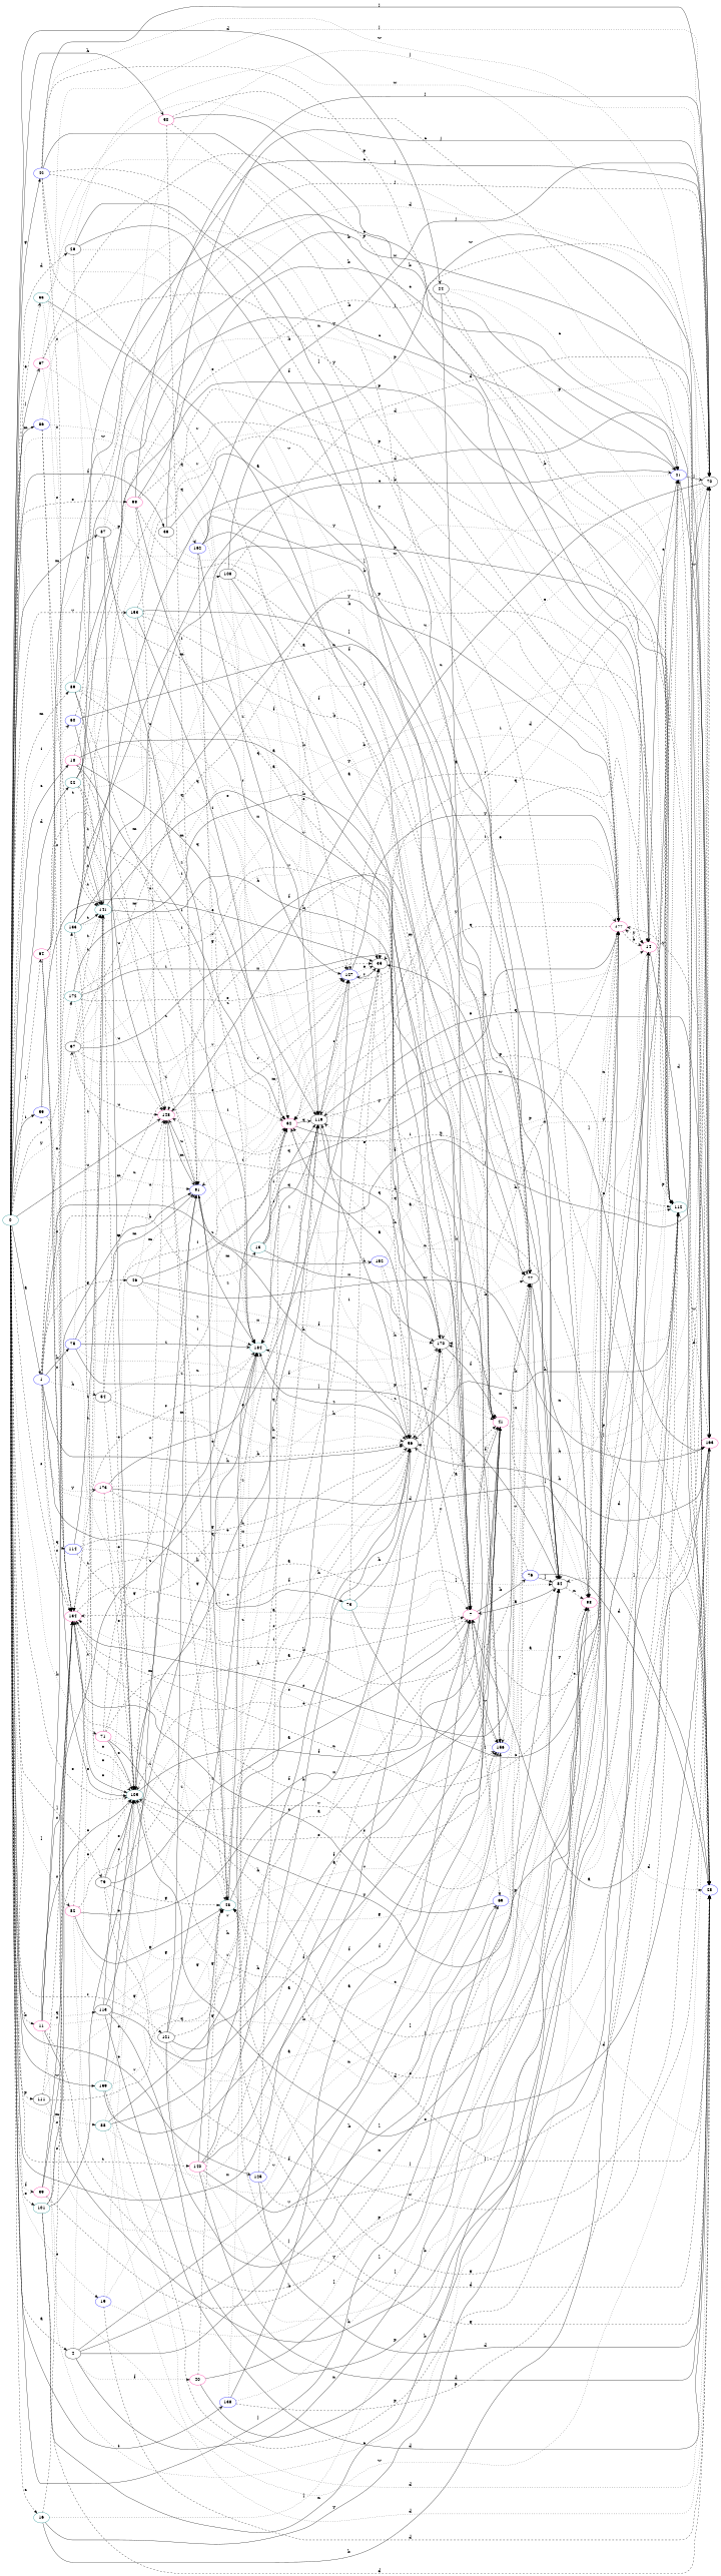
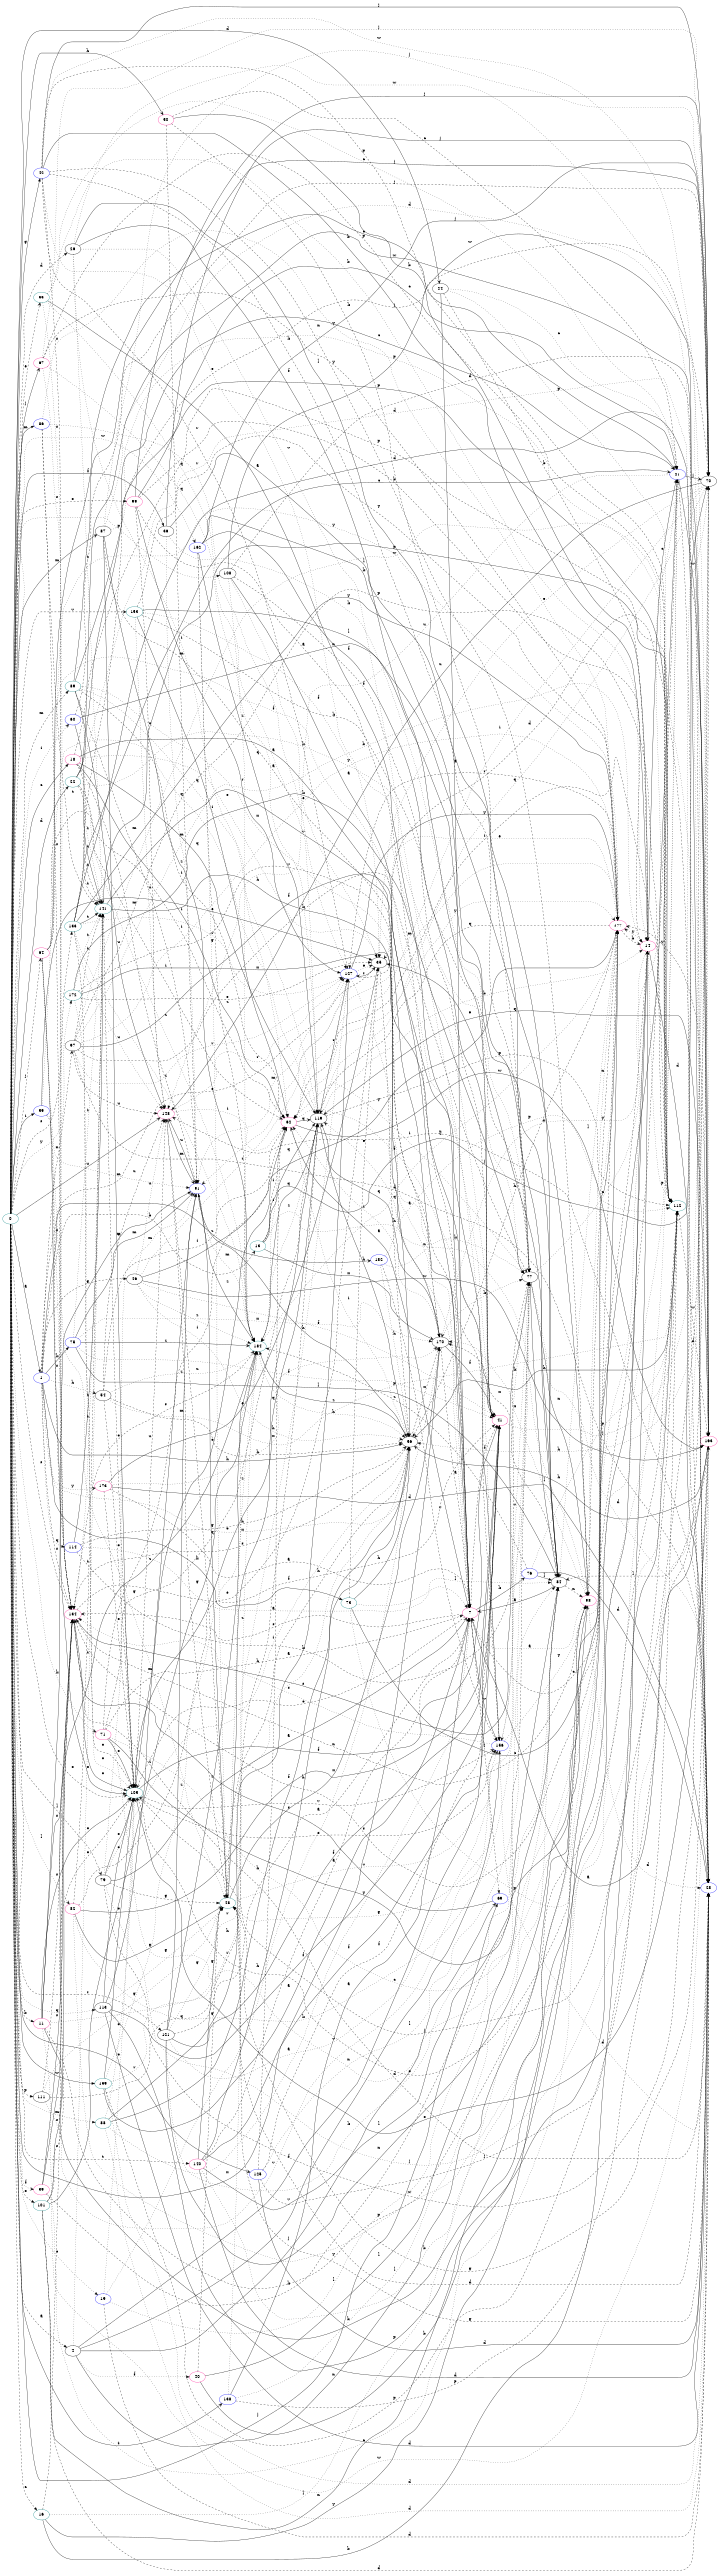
  strict digraph {
    rankdir=LR
    node [color=deeppink]
    edge [arrowhead=normal style=solid]
    0 [color=teal]
    1 [color=blue]
    4 [color=black]
    11
    16 [color=teal]
    18
    19 [color=blue]
    22 [color=teal]
    24 [color=black]
    26 [color=black]
    33 [color=teal]
    36 [color=black]
    39
    42 [color=blue]
    50
    59 [color=blue]
    60 [color=blue]
    64
    67
    69 [color=blue]
    71
    79 [color=black]
    82
    86 [color=blue]
    87 [color=black]
    88 [color=teal]
    89 [color=teal]
    99
    101 [color=teal]
    105 [color=teal]
    108 [color=black]
    111 [color=black]
    113 [color=black]
    121 [color=black]
    125 [color=blue]
    133 [color=teal]
    134
    138 [color=blue]
    140
    148
    153 [color=teal]
    159 [color=teal]
    162 [color=blue]
    170 [color=black]
    172 [color=teal]
    13 [color=teal]
    35 [color=black]
    46 [color=black]
    54 [color=black]
    56 [color=black]
    73 [color=teal]
    75 [color=blue]
    97 [color=black]
    114 [color=blue]
    173
    182 [color=blue]
    40
    41
    98
    141 [color=teal]
    156 [color=blue]
    14
    91 [color=blue]
    163
    177
    84 [color=black]
    7
    119 [color=black]
    62
    112 [color=teal]
    28 [color=blue]
    21 [color=blue]
    77 [color=black]
    184 [color=teal]
    70 [color=black]
    127 [color=blue]
    48 [color=teal]
    76 [color=blue]
    0 -> 1 [label=a]
    0 -> 4 [label=a style=dashed]
    0 -> 11 [label=b style=dashed]
    0 -> 16 [label=c style=dashed]
    0 -> 18 [label=c]
    0 -> 19 [label=c style=dotted]
    0 -> 22 [label=d]
    0 -> 24 [arrowhead=vee label=d]
    0 -> 26 [label=d style=dashed]
    0 -> 33 [arrowhead=vee label=e style=dashed]
    0 -> 36 [label=f]
    0 -> 39 [arrowhead=vee label=f style=dotted]
    0 -> 42 [label=g]
    0 -> 50 [arrowhead=vee label=h]
    0 -> 59 [label=i]
    0 -> 60 [arrowhead=vee label=i style=dotted]
    0 -> 64 [arrowhead=vee label=j style=dashed]
    0 -> 67 [arrowhead=vee label=j]
    0 -> 69 [label=j]
    0 -> 71 [arrowhead=vee label=k style=dotted]
    0 -> 79 [arrowhead=vee label=l style=dashed]
    0 -> 82 [arrowhead=vee label=l style=dotted]
    0 -> 86 [label=m]
    0 -> 87 [arrowhead=vee label=m]
    0 -> 88 [label=m style=dotted]
    0 -> 89 [label=m style=dashed]
    0 -> 99 [label=o style=dashed]
    0 -> 101 [label=o style=dashed]
    0 -> 105 [arrowhead=vee label=o style=dashed]
    0 -> 108 [label=p style=dotted]
    0 -> 111 [label=p style=dashed]
    0 -> 113 [label=q style=dotted]
    0 -> 121 [label=r style=dashed]
    0 -> 125 [arrowhead=vee label=r]
    0 -> 133 [label=s style=dashed]
    0 -> 134 [label=s style=dashed]
    0 -> 138 [arrowhead=vee label=t]
    0 -> 140 [label=t style=dashed]
    0 -> 148 [arrowhead=vee label=u]
    0 -> 153 [arrowhead=vee label=v style=dashed]
    0 -> 159 [label=w]
    0 -> 162 [arrowhead=vee label=w style=dotted]
    0 -> 170 [label=x]
    0 -> 172 [label=y style=dotted]
    1 -> 134 [arrowhead=vee label=s style=dashed]
    1 -> 170 [label=x style=dotted]
    1 -> 13 [arrowhead=vee label=b style=dashed]
    1 -> 35 [arrowhead=vee label=e style=dashed]
    1 -> 46 [label=g style=dashed]
    1 -> 54 [arrowhead=vee label=h style=dotted]
    1 -> 56 [label=h]
    1 -> 73 [label=k]
    1 -> 75 [label=k]
    1 -> 97 [arrowhead=vee label=n style=dashed]
    1 -> 114 [label=q style=dotted]
    1 -> 173 [arrowhead=vee label=y style=dotted]
    1 -> 182 [arrowhead=vee label=z]
    4 -> 69 [arrowhead=vee label=j]
    4 -> 40 [label=f style=dotted]
    4 -> 41 [label=f]
    4 -> 98 [arrowhead=vee label=n]
    4 -> 141 [label=t style=dotted]
    4 -> 156 [label=v]
    11 -> 105 [arrowhead=vee label=o]
    11 -> 134 [arrowhead=vee label=s]
    11 -> 56 [arrowhead=vee label=h style=dotted]
    11 -> 14 [arrowhead=vee label=b]
    11 -> 91 [label=m]
    11 -> 163 [arrowhead=vee label=w style=dotted]
    11 -> 177 [label=y style=dashed]
    16 -> 134 [arrowhead=vee label=s style=dashed]
    16 -> 14 [arrowhead=vee label=b]
    16 -> 177 [label=y]
    16 -> 84 [label=l style=dotted]
    18 -> 35 [label=e style=dotted]
    18 -> 141 [label=t style=dashed]
    18 -> 91 [arrowhead=vee label=m style=dashed]
    18 -> 7 [arrowhead=vee label=a]
    18 -> 119 [label=q]
    18 -> 62 [label=i]
    18 -> 112 [label=p style=dashed]
    19 -> 105 [arrowhead=vee label=o style=dotted]
    19 -> 56 [arrowhead=vee label=h style=dotted]
    19 -> 84 [arrowhead=vee label=l style=dotted]
    19 -> 28 [label=d style=dashed]
    22 -> 141 [label=t style=dashed]
    22 -> 163 [arrowhead=vee label=w]
    22 -> 62 [label=i style=dashed]
    22 -> 28 [label=d style=dotted]
    22 -> 21 [arrowhead=vee label=c]
    22 -> 77 [label=k style=dotted]
    22 -> 184 [arrowhead=vee label=z style=dotted]
    24 -> 14 [arrowhead=vee label=b style=dashed]
    24 -> 7 [label=a]
    24 -> 112 [arrowhead=vee label=p style=dotted]
    24 -> 21 [label=c style=dotted]
    26 -> 41 [label=f]
    26 -> 141 [arrowhead=vee label=t style=dotted]
    26 -> 156 [label=v style=dotted]
    26 -> 163 [label=w style=dotted]
    26 -> 84 [label=l]
    26 -> 62 [label=i style=dotted]
    33 -> 134 [label=s style=dotted]
    33 -> 7 [arrowhead=vee label=a]
    33 -> 119 [arrowhead=vee label=q style=dotted]
    33 -> 21 [label=c style=dotted]
    33 -> 70 [label=j style=dotted]
    36 -> 91 [arrowhead=vee label=m style=dotted]
    36 -> 84 [arrowhead=vee label=l]
    36 -> 77 [arrowhead=vee label=k style=dotted]
    36 -> 70 [label=j]
    39 -> 134 [arrowhead=vee label=s]
    39 -> 21 [arrowhead=vee label=c style=dotted]
    39 -> 77 [label=k style=dashed]
    39 -> 184 [label=z]
    42 -> 134 [label=s style=dashed]
    42 -> 35 [label=e style=dotted]
    42 -> 98 [label=n style=dashed]
    42 -> 14 [arrowhead=vee label=b]
    42 -> 163 [label=w style=dotted]
    42 -> 112 [label=p style=dashed]
    42 -> 77 [arrowhead=vee label=k style=dashed]
    42 -> 70 [arrowhead=vee label=j]
    42 -> 127 [arrowhead=vee label=r style=dashed]
    50 -> 14 [arrowhead=vee label=b]
    50 -> 91 [arrowhead=vee label=m style=dashed]
    50 -> 21 [label=c style=dashed]
    50 -> 77 [arrowhead=vee label=k style=dashed]
    59 -> 134 [arrowhead=vee label=s style=dashed]
    59 -> 35 [label=e]
    59 -> 177 [arrowhead=vee label=y style=dotted]
    59 -> 48 [label=g style=dotted]
    60 -> 98 [arrowhead=vee label=n]
    60 -> 141 [arrowhead=vee label=t]
    60 -> 70 [arrowhead=vee label=j style=dashed]
    64 -> 105 [label=o]
    64 -> 134 [arrowhead=vee label=s style=dotted]
    64 -> 41 [label=f style=dotted]
    64 -> 91 [label=m style=dotted]
    64 -> 119 [arrowhead=vee label=q style=dotted]
    64 -> 62 [arrowhead=vee label=i style=dashed]
    64 -> 21 [arrowhead=vee label=c]
    67 -> 134 [label=s style=dotted]
    67 -> 14 [label=b style=dotted]
    67 -> 177 [arrowhead=vee label=y style=dashed]
    67 -> 119 [arrowhead=vee label=q style=dotted]
    67 -> 112 [label=p style=dashed]
    69 -> 134 [label=s]
    71 -> 105 [label=o]
    71 -> 98 [label=n style=dotted]
    71 -> 177 [label=y]
    71 -> 7 [label=a style=dashed]
    71 -> 119 [label=q style=dashed]
    71 -> 62 [arrowhead=vee label=i style=dashed]
    71 -> 21 [label=c style=dotted]
    79 -> 105 [label=o]
    79 -> 56 [label=h style=dotted]
    79 -> 91 [arrowhead=vee label=m style=dotted]
    79 -> 163 [label=w style=dashed]
    79 -> 7 [arrowhead=vee label=a]
    79 -> 70 [arrowhead=vee label=j style=dotted]
    79 -> 48 [label=g style=dashed]
-   82 -> 35 [label=c style=dashed]
+   82 -> 35 [label=e style=dashed]
    82 -> 41 [label=f]
    82 -> 141 [arrowhead=vee label=t style=dashed]
    82 -> 112 [label=p style=dotted]
    82 -> 77 [label=k style=dotted]
    82 -> 48 [arrowhead=vee label=g]
    86 -> 134 [label=s style=dashed]
    86 -> 141 [label=t style=dashed]
    86 -> 177 [arrowhead=vee label=y style=dotted]
    86 -> 127 [label=r style=dotted]
    87 -> 105 [arrowhead=vee label=o]
    87 -> 170 [arrowhead=vee label=a style=dashed]
    87 -> 112 [label=p style=dotted]
    87 -> 28 [arrowhead=vee label=d style=dotted]
    87 -> 184 [label=z]
    87 -> 70 [label=j style=dotted]
    88 -> 105 [arrowhead=vee label=o style=dotted]
    88 -> 56 [label=h]
    88 -> 7 [arrowhead=vee label=a style=dotted]
    88 -> 28 [label=d style=dotted]
    88 -> 127 [arrowhead=vee label=r]
    89 -> 148 [arrowhead=vee label=u]
    89 -> 170 [label=x style=dotted]
    89 -> 141 [label=t style=dotted]
    89 -> 91 [label=m style=dashed]
    89 -> 119 [label=q style=dotted]
    89 -> 62 [label=i style=dashed]
    89 -> 112 [label=p]
    89 -> 70 [label=j]
    99 -> 148 [arrowhead=vee label=u style=dashed]
    99 -> 14 [label=b style=dashed]
    99 -> 7 [arrowhead=vee label=a style=dashed]
    99 -> 21 [label=c]
    99 -> 70 [label=j]
    99 -> 127 [label=r]
    101 -> 105 [arrowhead=vee label=o style=dashed]
    101 -> 134 [arrowhead=vee label=s]
    101 -> 98 [arrowhead=vee label=n]
    101 -> 28 [arrowhead=vee label=d style=dashed]
    101 -> 184 [arrowhead=vee label=z]
    105 -> 148 [arrowhead=vee label=u style=dashed]
    105 -> 41 [arrowhead=vee label=f]
    105 -> 156 [arrowhead=vee label=v style=dashed]
    105 -> 70 [label=j style=dashed]
    108 -> 35 [label=e style=dotted]
    108 -> 41 [label=f style=dashed]
    108 -> 163 [arrowhead=vee label=w]
    108 -> 7 [arrowhead=vee label=a]
    108 -> 28 [arrowhead=vee label=d style=dashed]
    108 -> 184 [arrowhead=vee label=z style=dotted]
    111 -> 134 [label=s style=dashed]
    111 -> 156 [label=v style=dotted]
    111 -> 119 [arrowhead=vee label=q style=dashed]
    111 -> 48 [label=g style=dotted]
    113 -> 105 [arrowhead=vee label=o]
    113 -> 41 [arrowhead=vee label=f]
    113 -> 91 [label=m]
    113 -> 112 [arrowhead=vee label=p]
    113 -> 28 [label=d]
    113 -> 48 [label=g style=dotted]
    121 -> 41 [arrowhead=vee label=f]
    121 -> 98 [label=n]
    121 -> 156 [arrowhead=vee label=v style=dotted]
    121 -> 91 [arrowhead=vee label=m]
    121 -> 7 [label=a style=dashed]
    121 -> 77 [arrowhead=vee label=k style=dotted]
    121 -> 184 [arrowhead=vee label=z]
    121 -> 48 [arrowhead=vee label=g style=dotted]
    125 -> 41 [label=f style=dashed]
    125 -> 84 [label=l style=dotted]
    125 -> 62 [arrowhead=vee label=i style=dashed]
    125 -> 28 [arrowhead=vee label=d]
    125 -> 70 [label=j style=dashed]
    133 -> 105 [label=o style=dashed]
    133 -> 148 [label=u style=dotted]
    133 -> 141 [label=t]
    133 -> 177 [label=y]
    133 -> 28 [arrowhead=vee label=d]
    133 -> 21 [arrowhead=vee label=c]
    133 -> 184 [label=z style=dotted]
    133 -> 70 [arrowhead=vee label=j style=dashed]
    133 -> 127 [arrowhead=vee label=r style=dotted]
    134 -> 105 [label=o]
    134 -> 41 [label=f style=dashed]
    134 -> 98 [label=n style=dashed]
    134 -> 141 [arrowhead=vee label=t style=dotted]
    134 -> 28 [arrowhead=vee label=d style=dashed]
    138 -> 84 [arrowhead=vee label=l style=dotted]
    138 -> 7 [label=a]
    138 -> 112 [label=p style=dashed]
    138 -> 184 [arrowhead=vee label=z style=dotted]
    140 -> 56 [arrowhead=vee label=h]
    140 -> 41 [label=f]
    140 -> 14 [arrowhead=vee label=b style=dotted]
    140 -> 84 [arrowhead=vee label=l]
    140 -> 7 [label=a style=dashed]
    140 -> 28 [arrowhead=vee label=d]
    140 -> 48 [label=g]
    148 -> 91 [arrowhead=vee label=m]
    148 -> 62 [arrowhead=vee label=i style=dotted]
    148 -> 127 [label=r style=dotted]
    148 -> 48 [label=g style=dashed]
    153 -> 148 [label=u style=dotted]
    153 -> 41 [label=f style=dotted]
    153 -> 177 [label=y style=dashed]
    153 -> 84 [label=l]
    153 -> 62 [label=i]
    153 -> 77 [arrowhead=vee label=k style=dashed]
    159 -> 105 [label=o]
    159 -> 7 [arrowhead=vee label=a]
    159 -> 112 [label=p style=dashed]
    159 -> 28 [arrowhead=vee label=d style=dotted]
    159 -> 184 [arrowhead=vee label=z style=dotted]
    159 -> 127 [arrowhead=vee label=r style=dotted]
    162 -> 41 [arrowhead=vee label=f]
    162 -> 119 [label=q]
    162 -> 77 [label=k]
    162 -> 184 [arrowhead=vee label=z style=dashed]
    162 -> 70 [arrowhead=vee label=j]
    162 -> 48 [label=g style=dotted]
    170 -> 41 [label=f]
    170 -> 7 [label=a style=dashed]
    170 -> 119 [label=q]
    170 -> 62 [label=i style=dotted]
    170 -> 77 [label=k style=dotted]
    172 -> 105 [arrowhead=vee label=o style=dotted]
    172 -> 170 [label=x]
    172 -> 35 [label=e style=dashed]
    172 -> 141 [label=t style=dotted]
    172 -> 156 [arrowhead=vee label=v style=dashed]
    172 -> 77 [arrowhead=vee label=k]
    13 -> 170 [arrowhead=vee label=x]
    13 -> 98 [arrowhead=vee label=n style=dotted]
    13 -> 119 [label=q]
    13 -> 62 [arrowhead=vee label=i style=dashed]
    13 -> 70 [label=j]
    35 -> 56 [arrowhead=vee label=h style=dashed]
    35 -> 127 [arrowhead=vee label=r]
    46 -> 148 [label=u style=dotted]
    46 -> 56 [arrowhead=vee label=h style=dotted]
    46 -> 41 [arrowhead=vee label=f style=dotted]
    46 -> 163 [label=w]
    46 -> 177 [label=y]
    46 -> 184 [label=z style=dotted]
    46 -> 127 [label=r style=dotted]
    54 -> 105 [label=o style=dashed]
    54 -> 148 [arrowhead=vee label=u style=dashed]
    54 -> 56 [arrowhead=vee label=h style=dashed]
    54 -> 62 [arrowhead=vee label=i style=dashed]
    54 -> 112 [arrowhead=vee label=p style=dotted]
    54 -> 184 [arrowhead=vee label=z style=dotted]
    56 -> 134 [label=s style=dashed]
    56 -> 170 [arrowhead=vee label=x style=dashed]
    56 -> 62 [arrowhead=vee label=i style=dotted]
    56 -> 184 [label=z]
    73 -> 35 [label=e style=dashed]
    73 -> 56 [label=h]
    73 -> 84 [label=l style=dotted]
    73 -> 112 [label=p style=dotted]
    73 -> 21 [arrowhead=vee label=c]
    75 -> 170 [label=x style=dotted]
    75 -> 41 [label=f style=dotted]
    75 -> 141 [arrowhead=vee label=t style=dotted]
    75 -> 91 [arrowhead=vee label=m]
    75 -> 84 [label=l]
    75 -> 184 [arrowhead=vee label=z]
    97 -> 148 [label=u style=dashed]
    97 -> 41 [arrowhead=vee label=f]
    97 -> 141 [label=t style=dashed]
    97 -> 14 [label=b style=dotted]
    97 -> 163 [arrowhead=vee label=w style=dotted]
    97 -> 177 [label=y style=dotted]
    97 -> 112 [label=p style=dashed]
    97 -> 28 [arrowhead=vee label=d style=dashed]
    97 -> 77 [arrowhead=vee label=k style=dashed]
    97 -> 127 [label=r style=dotted]
    114 -> 56 [arrowhead=vee label=h style=dashed]
    114 -> 141 [arrowhead=vee label=t]
    114 -> 7 [label=a style=dotted]
    114 -> 77 [arrowhead=vee label=k style=dashed]
    173 -> 105 [label=o style=dashed]
    173 -> 170 [arrowhead=vee label=x style=dotted]
    173 -> 35 [label=e]
    173 -> 7 [arrowhead=vee label=a style=dashed]
    173 -> 28 [arrowhead=vee label=d]
    182 -> 56 [label=h style=dotted]
    182 -> 156 [arrowhead=vee label=v style=dashed]
    182 -> 112 [label=p style=dotted]
    182 -> 77 [label=k style=dotted]
    40 -> 14 [arrowhead=vee label=b]
    40 -> 84 [label=l]
    40 -> 48 [label=g style=dashed]
    41 -> 70 [arrowhead=vee label=j style=dotted]
    98 -> 170 [label=x style=dotted]
    98 -> 177 [arrowhead=vee label=y style=dashed]
    98 -> 7 [arrowhead=vee label=a style=dotted]
    98 -> 28 [label=d style=dotted]
    141 -> 105 [label=o style=dashed]
    141 -> 56 [arrowhead=vee label=h]
    141 -> 156 [label=v]
    141 -> 112 [arrowhead=vee label=p]
    156 -> 105 [arrowhead=vee label=o style=dashed]
    156 -> 134 [label=s style=dotted]
    156 -> 177 [label=y style=dotted]
    156 -> 28 [arrowhead=vee label=d style=dotted]
    156 -> 77 [label=k style=dotted]
    14 -> 134 [label=s style=dashed]
    14 -> 170 [arrowhead=vee label=x style=dotted]
    14 -> 177 [arrowhead=vee label=y style=dotted]
    14 -> 112 [label=p style=dotted]
    14 -> 28 [arrowhead=vee label=d]
    14 -> 21 [arrowhead=vee label=c]
    91 -> 148 [arrowhead=vee label=u]
    91 -> 56 [label=h]
    91 -> 184 [arrowhead=vee label=z]
    91 -> 48 [arrowhead=vee label=g]
    163 -> 105 [arrowhead=vee label=o]
    163 -> 56 [arrowhead=vee label=h]
    163 -> 177 [arrowhead=vee label=y style=dashed]
    163 -> 84 [arrowhead=vee label=l style=dashed]
    163 -> 7 [arrowhead=vee label=a]
    163 -> 119 [arrowhead=vee label=q]
    163 -> 48 [arrowhead=vee label=g style=dashed]
    177 -> 35 [arrowhead=vee label=e style=dotted]
    177 -> 56 [label=h style=dashed]
    177 -> 98 [label=n style=dotted]
    177 -> 14 [arrowhead=vee label=b style=dashed]
    177 -> 91 [arrowhead=vee label=m style=dotted]
    177 -> 84 [arrowhead=vee label=l style=dotted]
    177 -> 119 [arrowhead=vee label=q style=dashed]
    177 -> 184 [arrowhead=vee label=z style=dotted]
    177 -> 127 [label=r style=dashed]
    84 -> 170 [label=x style=dashed]
    84 -> 35 [label=e]
    84 -> 98 [label=n style=dashed]
    84 -> 7 [arrowhead=vee label=a]
    7 -> 69 [label=j style=dashed]
    7 -> 105 [arrowhead=vee label=o style=dashed]
    7 -> 134 [arrowhead=vee label=s style=dashed]
    7 -> 41 [arrowhead=vee label=f style=dashed]
    7 -> 156 [label=v]
    7 -> 119 [arrowhead=vee label=q style=dotted]
    7 -> 21 [label=c style=dashed]
    7 -> 76 [arrowhead=vee label=k]
    119 -> 105 [arrowhead=vee label=o]
    119 -> 56 [label=h]
    119 -> 14 [label=b style=dotted]
    119 -> 112 [label=p style=dashed]
    119 -> 184 [arrowhead=vee label=z style=dotted]
    119 -> 127 [label=r]
    62 -> 105 [label=o]
    62 -> 41 [label=f style=dotted]
    62 -> 163 [label=w]
    62 -> 177 [arrowhead=vee label=y style=dotted]
    62 -> 7 [arrowhead=vee label=a]
    62 -> 119 [arrowhead=vee label=q]
    112 -> 105 [arrowhead=vee label=o style=dashed]
    112 -> 56 [arrowhead=vee label=h]
    112 -> 163 [arrowhead=vee label=w style=dashed]
    112 -> 62 [arrowhead=vee label=i style=dashed]
    28 -> 148 [arrowhead=vee label=u style=dashed]
    28 -> 48 [label=g style=dashed]
    21 -> 148 [label=u style=dotted]
    21 -> 163 [label=w]
    21 -> 28 [label=d style=dashed]
    21 -> 70 [arrowhead=vee label=j]
    77 -> 134 [label=s]
    77 -> 98 [arrowhead=vee label=n]
    77 -> 156 [arrowhead=vee label=v style=dotted]
    77 -> 84 [arrowhead=vee label=l]
    77 -> 62 [label=i style=dotted]
    77 -> 28 [label=d style=dotted]
    77 -> 21 [arrowhead=vee label=c style=dotted]
    77 -> 48 [label=g style=dotted]
    184 -> 134 [label=s style=dashed]
    184 -> 56 [label=h style=dotted]
    184 -> 91 [label=m style=dotted]
    184 -> 119 [arrowhead=vee label=q]
    184 -> 62 [arrowhead=vee label=i style=dotted]
    70 -> 148 [label=u]
    70 -> 35 [arrowhead=vee label=e style=dotted]
    70 -> 56 [label=h style=dotted]
    70 -> 119 [arrowhead=vee label=q style=dotted]
    70 -> 62 [label=i style=dotted]
    127 -> 35 [arrowhead=vee label=e style=dotted]
    127 -> 91 [label=m style=dotted]
    127 -> 177 [label=y]
    127 -> 7 [arrowhead=vee label=a style=dotted]
    127 -> 28 [label=d style=dashed]
    48 -> 148 [arrowhead=vee label=u style=dashed]
    48 -> 170 [label=x]
    48 -> 56 [label=h style=dashed]
    48 -> 156 [arrowhead=vee label=v style=dotted]
    48 -> 119 [arrowhead=vee label=q]
    48 -> 28 [arrowhead=vee label=d style=dashed]
    48 -> 184 [arrowhead=vee label=z style=dotted]
    76 -> 84 [label=l]
    76 -> 112 [label=p style=dotted]
    76 -> 28 [label=d]
    76 -> 184 [label=z style=dashed]
  }
